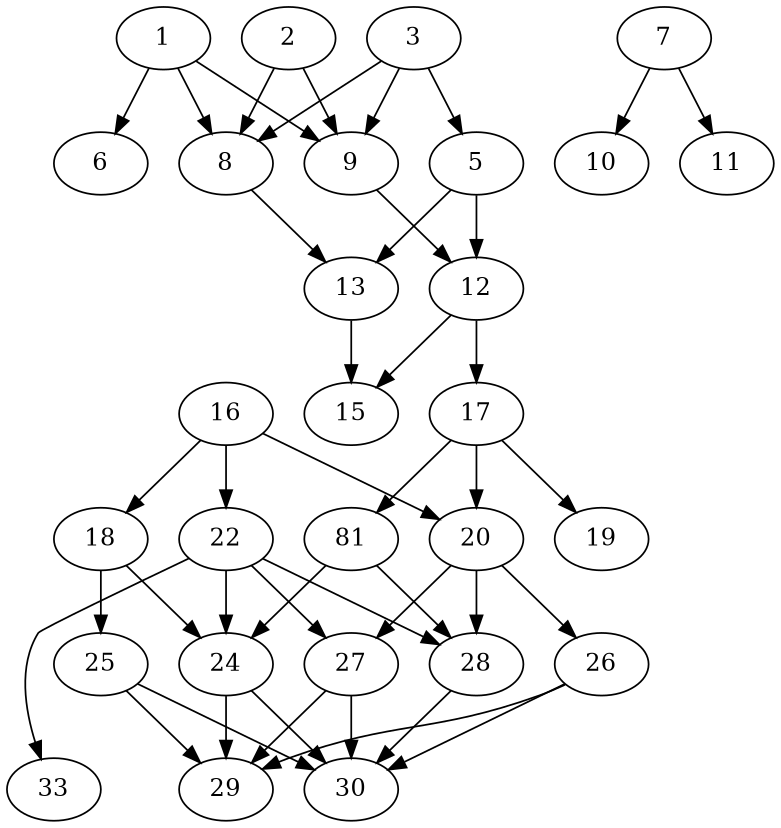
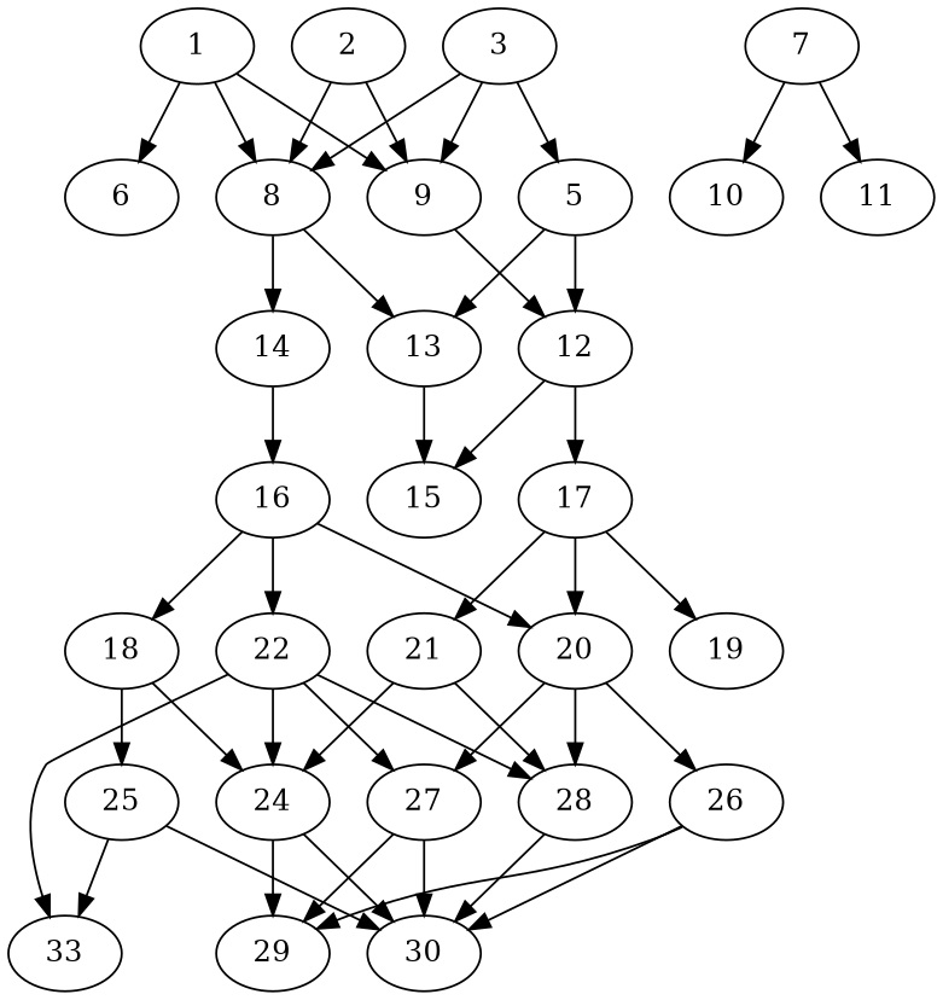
  digraph {
    node [alpha=0.17]
    1 [alpha=0.14 expect_size=15238144]
    6 [alpha=0.02 expect_size=21486592]
    8 [alpha=0.18 expect_size=49685504]
    9 [alpha=0.12 expect_size=25583616]
    13 [alpha=0.00 expect_size=28203008]
+   14 [alpha=0.08 expect_size=52209664]
    12 [alpha=0.07 expect_size=7168000]
    15 [expect_size=41167872]
    16 [alpha=0.02 expect_size=33312768]
    17 [alpha=0.03 expect_size=38649856]
    2 [alpha=0.09 expect_size=26725376]
    3 [alpha=0.10 expect_size=47711232]
    5 [expect_size=44372992]
    7 [alpha=0.06 expect_size=47918080]
    10 [alpha=0.11 expect_size=26130432]
    11 [alpha=0.03 expect_size=21935104]
    20 [alpha=0.14 expect_size=28434432]
    19 [alpha=0.16 expect_size=47492096]
-   21 [alpha=0.16 expect_size=7732224 label=81]
+   21 [alpha=0.16 expect_size=7732224]
    18 [alpha=0.12 expect_size=6035456]
    22 [alpha=0.07 expect_size=15901696]
    26 [alpha=0.02 expect_size=45657088]
    27 [alpha=0.05 expect_size=50413568]
    28 [alpha=0.07 expect_size=10720256]
    24 [alpha=0.18 expect_size=34368512]
    25 [expect_size=6453248]
    n27 [expect_size=33511424 label=33]
    29 [alpha=0.18 expect_size=39263232]
    30 [expect_size=29272064]
    1 -> 6
    1 -> 8
    1 -> 9
    8 -> 13
+   8 -> 14
    9 -> 12
    13 -> 15
+   14 -> 16
    12 -> 15
    12 -> 17
    16 -> 20
    16 -> 18
    16 -> 22
    17 -> 20
    17 -> 19
    17 -> 21
    2 -> 8
    2 -> 9
    3 -> 8
    3 -> 9
    3 -> 5
    5 -> 13
    5 -> 12
    7 -> 10
    7 -> 11
    20 -> 26
    20 -> 27
    20 -> 28
    21 -> 28
    21 -> 24
    18 -> 24
    18 -> 25
    22 -> 27
    22 -> 28
    22 -> 24
    22 -> n27
    26 -> 29
    26 -> 30
    27 -> 29
    27 -> 30
    28 -> 30
    24 -> 29
    24 -> 30
-   25 -> 29
+   25 -> n27
    25 -> 30
  }
